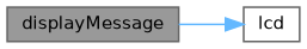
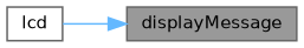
  digraph {
    rankdir=LR
    node [fontname=Helvetica fontsize=10 shape=box style=filled]
    n1 [color=gray40 fillcolor=grey60 fontcolor=black height=0.2 label=displayMessage width=0.4]
    n2 [color=grey40 fillcolor=white height=0.2 label=lcd width=0.4]
-   n1 -> n2 [color=steelblue1 fontname=Helvetica fontsize=10 labelfontname=Helvetica labelfontsize=10 style=solid]
+   n2 -> n1 [color=steelblue1 fontname=Helvetica fontsize=10 labelfontname=Helvetica labelfontsize=10 style=solid]
  }
